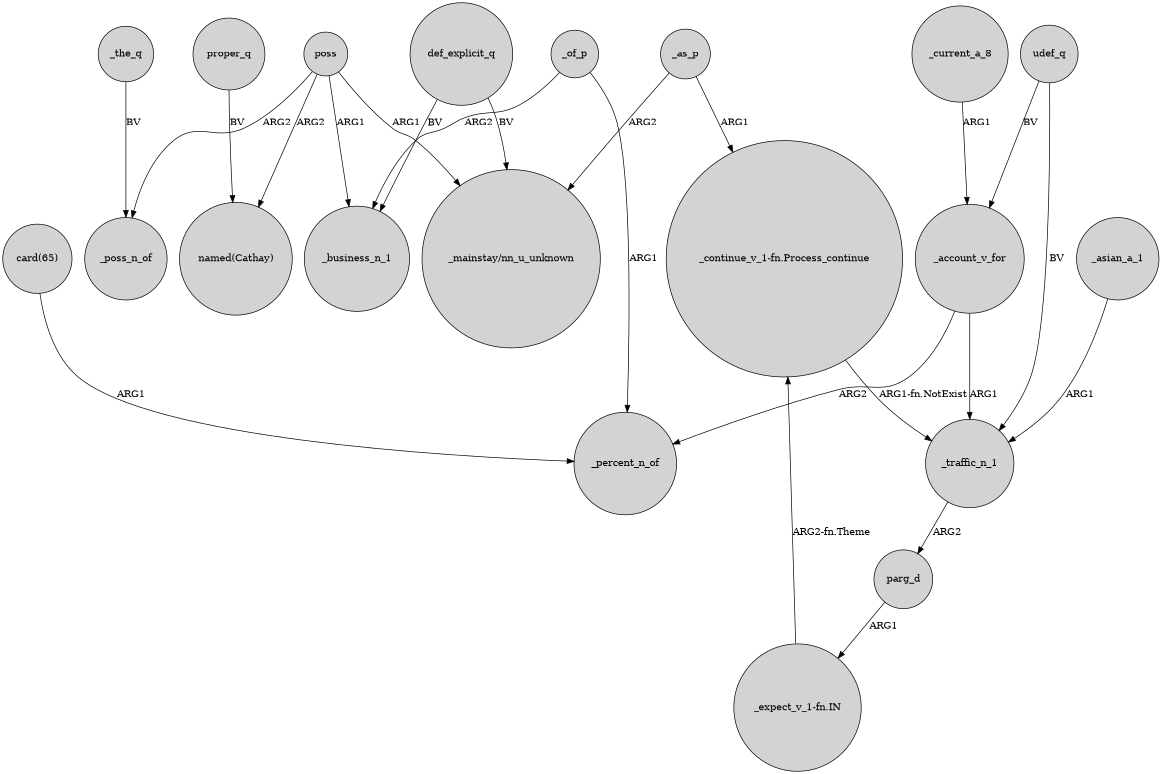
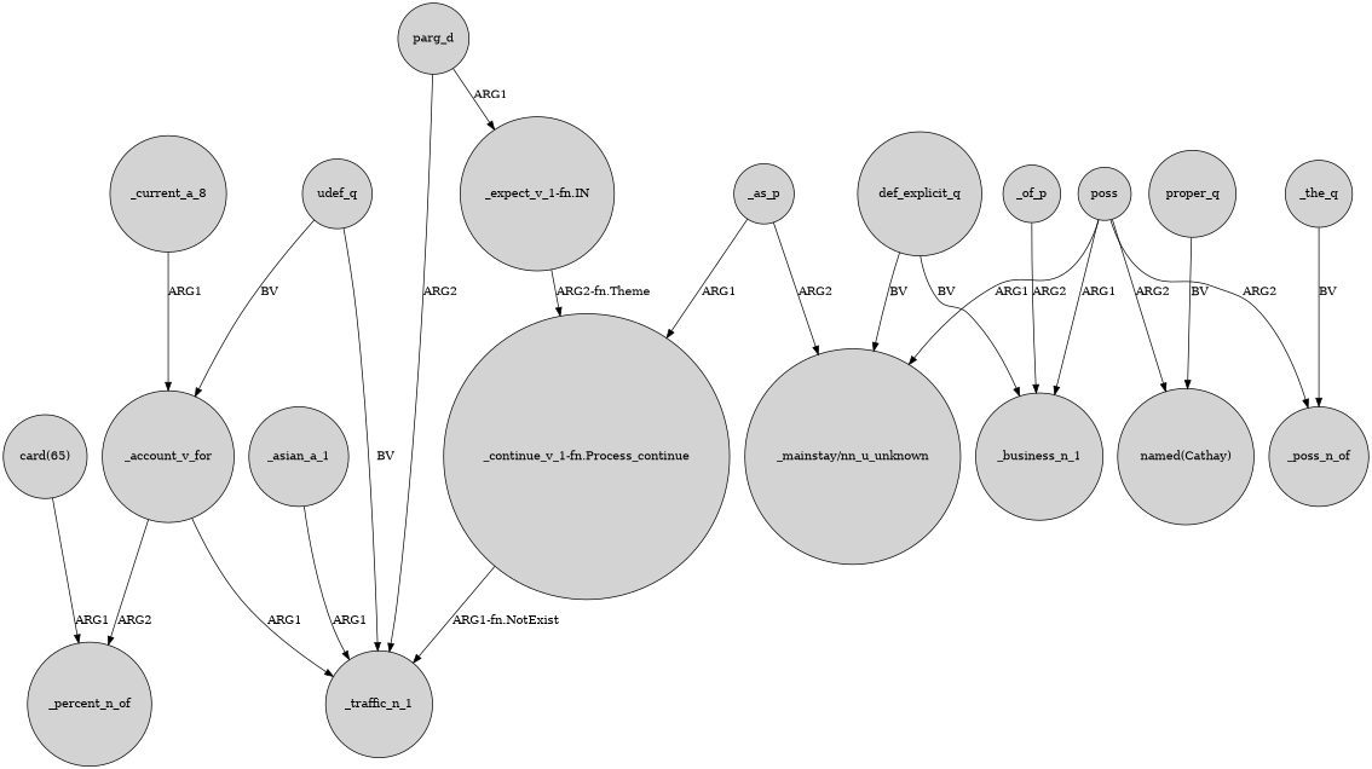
  digraph {
    node [shape=circle style=filled]
    "_continue_v_1-fn.Process_continue"
    _traffic_n_1
    n3 [label=_poss_n_of]
    _the_q
    parg_d
    "_expect_v_1-fn.IN"
    poss
    _business_n_1
    "_mainstay/nn_u_unknown"
    "named(Cathay)"
    def_explicit_q
    _of_p
    _percent_n_of
    "card(65)"
    n15 [label=_current_a_8]
    _account_v_for
    proper_q
    udef_q
    _as_p
    _asian_a_1
    "_continue_v_1-fn.Process_continue" -> _traffic_n_1 [label="ARG1-fn.NotExist"]
    _the_q -> n3 [label=BV]
-   _traffic_n_1 -> parg_d [label=ARG2]
+   parg_d -> _traffic_n_1 [label=ARG2]
    parg_d -> "_expect_v_1-fn.IN" [label=ARG1]
    "_expect_v_1-fn.IN" -> "_continue_v_1-fn.Process_continue" [label="ARG2-fn.Theme"]
    poss -> n3 [label=ARG2]
    poss -> _business_n_1 [label=ARG1]
    poss -> "_mainstay/nn_u_unknown" [label=ARG1]
    poss -> "named(Cathay)" [label=ARG2]
    def_explicit_q -> _business_n_1 [label=BV]
    def_explicit_q -> "_mainstay/nn_u_unknown" [label=BV]
    _of_p -> _business_n_1 [label=ARG2]
-   _of_p -> _percent_n_of [label=ARG1]
    "card(65)" -> _percent_n_of [label=ARG1]
    n15 -> _account_v_for [label=ARG1]
    _account_v_for -> _traffic_n_1 [label=ARG1]
    _account_v_for -> _percent_n_of [label=ARG2]
    proper_q -> "named(Cathay)" [label=BV]
    udef_q -> _traffic_n_1 [label=BV]
    udef_q -> _account_v_for [label=BV]
    _as_p -> "_continue_v_1-fn.Process_continue" [label=ARG1]
    _as_p -> "_mainstay/nn_u_unknown" [label=ARG2]
    _asian_a_1 -> _traffic_n_1 [label=ARG1]
  }
